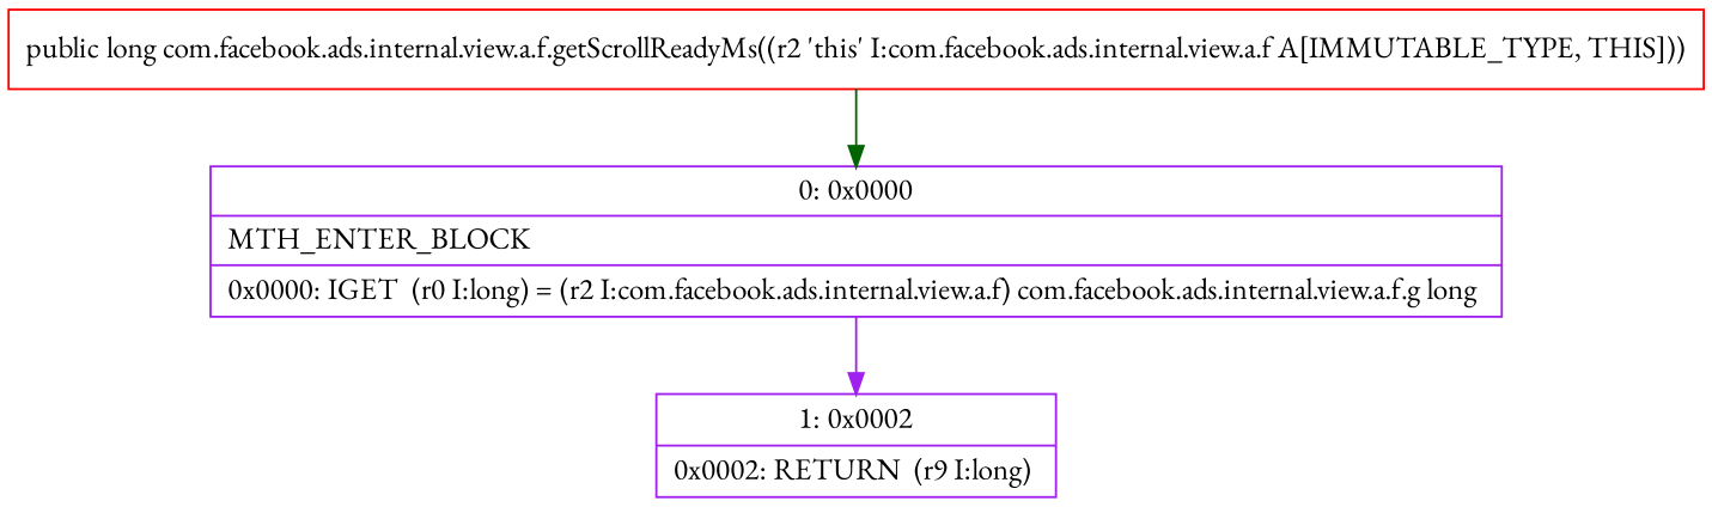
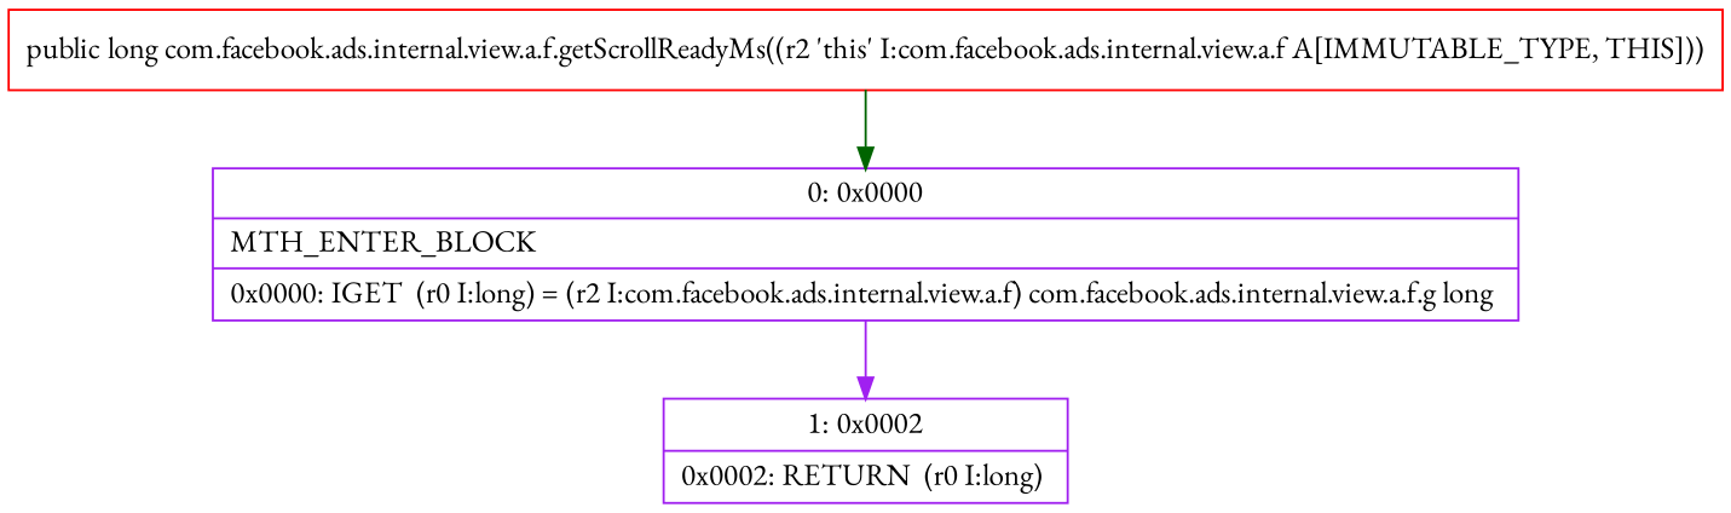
  digraph {
    fontname="EB Garamond"
    node [shape=record color=purple fontname="EB Garamond"]
    edge [fontname="EB Garamond"]
    n1 [label="{0\:\ 0x0000|MTH_ENTER_BLOCK\l|0x0000: IGET  (r0 I:long) = (r2 I:com.facebook.ads.internal.view.a.f) com.facebook.ads.internal.view.a.f.g long \l}"]
-   n2 [label="{1\:\ 0x0002|0x0002: RETURN  (r9 I:long) \l}"]
+   n2 [label="{1\:\ 0x0002|0x0002: RETURN  (r0 I:long) \l}"]
    n3 [label="{public long com.facebook.ads.internal.view.a.f.getScrollReadyMs((r2 'this' I:com.facebook.ads.internal.view.a.f A[IMMUTABLE_TYPE, THIS])) }" color=red]
    n1 -> n2 [color=purple]
    n3 -> n1 [color=darkgreen]
  }
